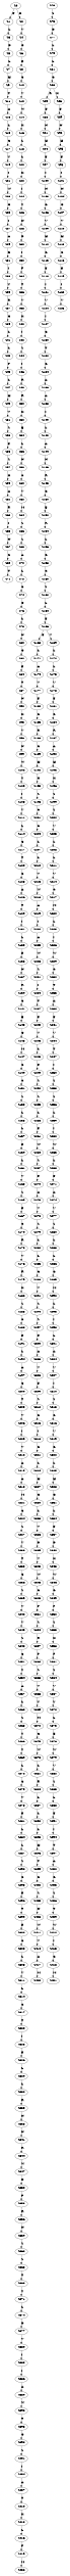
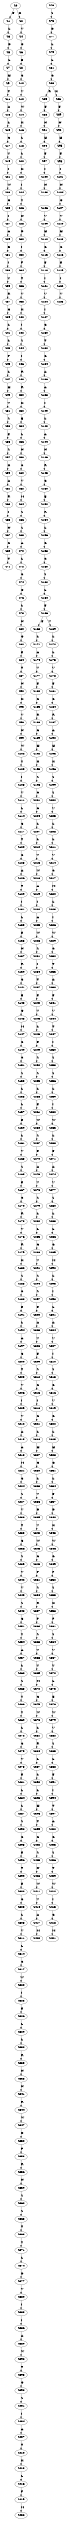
  strict digraph {
    S0
    S1
    S2
    S3
    S4
    S5
    S6
    S7
    S8
    S9
    S10
    S11
    S12
    S13
    S14
    S15
    S16
    S17
    S18
    S19
    S20
    S21
    S22
    S23
    S24
    S25
    S26
    S27
    S28
    S29
    S30
    S31
    S32
    S33
    S34
    S35
    S36
    S37
    S38
    S39
    S40
    S41
    S42
    S43
    S44
    S45
    S46
    S47
    S48
    S49
    S50
    S51
    S52
    S53
    S54
    S55
    S56
    S57
    S58
    S59
    S60
    S61
    S62
    S63
    S64
    S65
    S66
    S67
    S68
    S69
    S70
    S71
    S72
    S74
    S73
    S75
    S76
    S77
    S78
    S79
    S80
    S81
    S82
    S83
    S84
    S85
    S86
    S87
    S88
    S89
    S90
    S91
    S92
    S93
    S94
    S95
    S96
    S97
    S98
    S99
    S100
    S101
    S102
    S103
    S104
    S105
    S106
    S107
    S108
    S109
    S110
    S111
    S112
    S113
    S114
    S115
    S116
    S117
    S118
    S119
    S120
    S121
    S122
    S123
    S124
    S125
    S126
    S127
    S129
    S130
    S131
    S132
    S133
    S134
    S135
    S136
    S137
    S138
    S139
    S140
    S141
    S142
    S143
    S144
    S145
    S146
    S147
    S148
    S149
    S150
    S151
    S152
    S153
    S154
    S155
    S156
    S157
    S158
    S159
    S160
    S161
    S162
    S163
    S164
    S165
    S166
    S167
    S168
    S169
    S170
    S171
    S172
    S173
    S174
    S175
    S176
    S177
    S178
    S179
    S180
    S181
    S182
    S183
    S184
    S185
    S186
    S187
    S188
    S189
    S190
    S191
    S192
    S193
    S194
    S195
    S196
    S197
    S198
    S199
    S200
    S201
    S202
    S203
    S204
    S205
    S206
    S207
    S208
    S209
    S210
    S211
    S212
    S213
    S214
    S215
    S216
    S217
    S218
    S219
    S220
    S221
    S222
    S223
    S224
    S225
    S226
    S227
    S228
    S229
    S230
    S231
    S232
    S233
    S234
    S235
    S236
    S237
    S238
    S239
    S240
    S241
    S242
    S243
    S244
    S245
    S246
    S247
    S248
    S249
    S250
    S251
    S252
    S253
    S254
    S255
    S256
    S257
    S258
    S259
    S260
    S261
    S262
    S263
    S264
    S265
    S266
    S267
    S268
    S269
    S270
    S271
    S272
    S273
    S274
    S275
    S276
    S277
    S278
    S279
    S280
    S281
    S282
    S283
    S284
    S285
    S286
    S287
    S288
    S289
    S290
    S291
    S292
    S293
    S294
    S295
    S296
    S297
    S298
    S299
    S300
    S301
    S302
    S303
    S304
    S305
    S306
    S307
    S308
    S309
    S310
    S311
    S312
    S313
    S314
    S315
    S316
    S317
    S318
    S319
    S320
    S321
    S322
    S323
    S324
    S325
    S326
    S327
    S328
    S329
    S330
    S331
    S332
    S333
    S334
    S335
    S336
    S337
    S338
    S339
    S340
    S341
    S342
    S343
    S344
    S345
    S346
    S347
    S348
    S349
    S350
    S351
    S352
    S353
    S354
    S355
    S356
    S357
    S358
    S359
    S360
    S361
    S362
    S363
    S364
    S365
    S366
    S367
    S368
    S369
    S370
    S371
    S372
    S373
    S374
    S375
    S376
    S377
    S378
    S379
    S380
    S381
    S382
    S383
    S384
    S385
    S386
    S387
    S388
    S389
    S390
    S391
    S392
    S393
    S394
    S395
    S396
    S397
    S398
    S399
    S400
    S401
    S402
    S403
    S404
    S405
    S406
    S407
    S408
    S409
    S410
    S411
    S412
    S413
    S414
    S415
    S416
    S417
    S418
    S419
    S420
    S421
    S422
    S0 -> S1 [label=F]
    S0 -> S2 [label=K]
    S1 -> S3 [label=L]
    S2 -> S4 [label=V]
    S3 -> S5 [label=D]
    S4 -> S6 [label=Q]
    S5 -> S7 [label=L]
    S6 -> S8 [label=E]
    S7 -> S9 [label=H]
    S8 -> S10 [label=G]
    S9 -> S11 [label=T]
    S10 -> S12 [label=V]
    S11 -> S13 [label=A]
    S12 -> S14 [label=W]
    S13 -> S15 [label=L]
    S14 -> S16 [label=K]
    S15 -> S17 [label=G]
    S16 -> S18 [label=L]
    S17 -> S19 [label=Y]
    S18 -> S20 [label=L]
    S19 -> S21 [label=I]
    S20 -> S22 [label=K]
    S21 -> S23 [label=W]
    S22 -> S24 [label=I]
    S23 -> S25 [label=Q]
    S24 -> S26 [label=Y]
    S25 -> S27 [label=I]
    S26 -> S28 [label=N]
    S27 -> S29 [label=A]
    S28 -> S30 [label=D]
    S29 -> S31 [label=E]
    S30 -> S32 [label=I]
    S31 -> S33 [label=I]
    S32 -> S34 [label=P]
    S33 -> S35 [label=Y]
    S34 -> S36 [label=T]
    S35 -> S37 [label=R]
    S36 -> S38 [label=V]
    S37 -> S39 [label=Q]
    S38 -> S40 [label=K]
    S39 -> S41 [label=L]
    S40 -> S42 [label=I]
    S41 -> S43 [label=L]
    S42 -> S44 [label=S]
    S43 -> S45 [label=P]
    S44 -> S46 [label=I]
    S45 -> S47 [label=L]
    S46 -> S48 [label=R]
    S47 -> S49 [label=H]
    S48 -> S50 [label=R]
    S49 -> S51 [label=V]
    S50 -> S52 [label=K]
    S51 -> S53 [label=S]
    S52 -> S54 [label=E]
    S53 -> S55 [label=F]
    S54 -> S56 [label=L]
    S55 -> S57 [label=S]
    S56 -> S58 [label=N]
    S57 -> S59 [label=K]
    S58 -> S60 [label=C]
    S59 -> S61 [label=A]
    S60 -> S62 [label=V]
    S61 -> S63 [label=R]
    S62 -> S64 [label=M]
    S63 -> S65 [label=I]
    S64 -> S66 [label=S]
    S65 -> S67 [label=N]
    S66 -> S68 [label=S]
    S67 -> S69 [label=C]
    S68 -> S70 [label=A]
    S69 -> S71 [label=T]
    S70 -> S72 [label=L]
    S72 -> S74 [label=G]
    S74 -> S76 [label=Q]
    S73 -> S75 [label=S]
    S75 -> S77 [label=D]
    S76 -> S78 [label=L]
    S77 -> S79 [label=L]
    S78 -> S80 [label=N]
    S79 -> S81 [label=L]
    S80 -> S82 [label=Q]
    S81 -> S83 [label=G]
    S82 -> S84 [label=F]
    S83 -> S85 [label=R]
    S83 -> S86 [label=K]
    S84 -> S87 [label=T]
    S85 -> S88 [label=F]
    S86 -> S89 [label=F]
    S87 -> S90 [label=N]
    S88 -> S91 [label=N]
    S89 -> S92 [label=N]
    S90 -> S93 [label=K]
    S91 -> S94 [label=H]
    S92 -> S95 [label=H]
    S93 -> S96 [label=V]
    S94 -> S97 [label=F]
    S95 -> S98 [label=F]
    S96 -> S99 [label=N]
    S97 -> S100 [label=I]
    S98 -> S101 [label=I]
    S99 -> S102 [label=W]
    S100 -> S103 [label=N]
    S101 -> S104 [label=N]
    S102 -> S105 [label=Y]
-   S103 -> S106 [label=G]
    S104 -> S107 [label=Q]
    S105 -> S108 [label=I]
    S106 -> S109 [label=V]
    S107 -> S110 [label=V]
    S108 -> S111 [label=V]
    S109 -> S112 [label=H]
    S110 -> S113 [label=H]
    S111 -> S114 [label=L]
    S112 -> S115 [label=G]
    S113 -> S116 [label=G]
    S114 -> S117 [label=G]
    S115 -> S118 [label=F]
    S116 -> S119 [label=F]
    S117 -> S120 [label=T]
    S118 -> S121 [label=I]
    S119 -> S122 [label=I]
    S120 -> S123 [label=G]
    S121 -> S124 [label=V]
    S122 -> S125 [label=V]
    S123 -> S126 [label=A]
    S124 -> S127 [label=I]
    S126 -> S129 [label=T]
    S127 -> S130 [label=G]
    S129 -> S131 [label=I]
    S130 -> S132 [label=T]
    S131 -> S133 [label=L]
    S132 -> S134 [label=G]
    S133 -> S135 [label=F]
    S134 -> S136 [label=A]
    S135 -> S137 [label=N]
    S136 -> S138 [label=A]
    S137 -> S139 [label=R]
    S138 -> S140 [label=I]
    S139 -> S141 [label=G]
    S140 -> S142 [label=L]
    S141 -> S143 [label=E]
    S142 -> S144 [label=A]
    S143 -> S145 [label=Q]
    S144 -> S146 [label=N]
    S145 -> S147 [label=M]
    S146 -> S148 [label=R]
    S147 -> S149 [label=G]
    S148 -> S150 [label=G]
    S149 -> S151 [label=C]
    S150 -> S152 [label=E]
    S151 -> S153 [label=S]
    S152 -> S154 [label=R]
    S153 -> S155 [label=L]
    S154 -> S156 [label=L]
    S155 -> S157 [label=L]
    S156 -> S158 [label=G]
    S157 -> S159 [label=F]
    S158 -> S160 [label=C]
    S159 -> S161 [label=L]
    S160 -> S162 [label=S]
    S161 -> S163 [label=V]
    S162 -> S164 [label=L]
    S163 -> S165 [label=S]
    S164 -> S166 [label=F]
    S165 -> S167 [label=F]
    S166 -> S168 [label=F]
    S166 -> S169 [label=V]
    S167 -> S170 [label=C]
    S168 -> S171 [label=L]
    S169 -> S172 [label=L]
    S170 -> S173 [label=R]
    S171 -> S174 [label=A]
    S172 -> S175 [label=L]
    S173 -> S176 [label=V]
    S174 -> S177 [label=V]
    S175 -> S178 [label=V]
    S176 -> S179 [label=R]
    S177 -> S180 [label=F]
    S178 -> S181 [label=F]
    S179 -> S182 [label=K]
    S180 -> S183 [label=C]
    S181 -> S184 [label=C]
    S182 -> S185 [label=S]
    S183 -> S186 [label=R]
    S184 -> S187 [label=R]
    S185 -> S188 [label=C]
    S186 -> S189 [label=G]
    S187 -> S190 [label=A]
    S188 -> S191 [label=F]
    S189 -> S192 [label=H]
    S190 -> S193 [label=H]
    S191 -> S194 [label=L]
    S192 -> S195 [label=K]
    S193 -> S196 [label=K]
    S194 -> S197 [label=A]
    S195 -> S198 [label=S]
    S196 -> S199 [label=S]
    S197 -> S200 [label=G]
    S198 -> S201 [label=C]
    S199 -> S202 [label=S]
    S200 -> S203 [label=T]
    S201 -> S204 [label=C]
    S202 -> S205 [label=V]
    S203 -> S206 [label=V]
    S204 -> S207 [label=L]
    S205 -> S208 [label=L]
    S206 -> S209 [label=I]
    S207 -> S210 [label=L]
    S208 -> S211 [label=L]
    S209 -> S212 [label=V]
    S210 -> S213 [label=V]
    S211 -> S214 [label=V]
    S212 -> S215 [label=A]
    S213 -> S216 [label=W]
    S214 -> S217 [label=C]
    S215 -> S218 [label=A]
    S216 -> S219 [label=A]
    S217 -> S220 [label=M]
    S218 -> S221 [label=M]
    S219 -> S222 [label=I]
    S220 -> S223 [label=L]
    S221 -> S224 [label=G]
    S222 -> S225 [label=A]
    S223 -> S226 [label=I]
    S224 -> S227 [label=S]
    S225 -> S228 [label=W]
    S226 -> S229 [label=W]
    S227 -> S230 [label=V]
    S228 -> S231 [label=S]
    S229 -> S232 [label=C]
    S230 -> S233 [label=T]
    S231 -> S234 [label=I]
    S232 -> S235 [label=T]
    S233 -> S236 [label=G]
    S234 -> S237 [label=T]
    S235 -> S238 [label=A]
    S236 -> S239 [label=S]
    S237 -> S240 [label=F]
    S238 -> S241 [label=F]
    S239 -> S242 [label=V]
    S240 -> S243 [label=V]
    S241 -> S244 [label=V]
    S242 -> S245 [label=V]
    S243 -> S246 [label=L]
    S244 -> S247 [label=T]
    S245 -> S248 [label=S]
    S246 -> S249 [label=F]
    S247 -> S250 [label=I]
    S248 -> S251 [label=G]
    S249 -> S252 [label=S]
    S250 -> S253 [label=S]
    S251 -> S254 [label=Y]
    S252 -> S255 [label=S]
    S253 -> S256 [label=S]
    S254 -> S257 [label=A]
    S255 -> S258 [label=L]
    S256 -> S259 [label=L]
    S257 -> S260 [label=L]
    S258 -> S261 [label=F]
    S259 -> S262 [label=I]
    S260 -> S263 [label=S]
    S261 -> S264 [label=W]
    S262 -> S265 [label=W]
    S263 -> S266 [label=Y]
    S264 -> S267 [label=S]
    S265 -> S268 [label=L]
    S266 -> S269 [label=Y]
    S267 -> S270 [label=F]
    S268 -> S271 [label=F]
    S269 -> S272 [label=L]
    S270 -> S273 [label=A]
    S271 -> S274 [label=A]
    S272 -> S275 [label=G]
    S273 -> S276 [label=V]
    S274 -> S277 [label=V]
    S275 -> S278 [label=V]
    S276 -> S279 [label=S]
    S277 -> S280 [label=S]
    S278 -> S281 [label=F]
    S279 -> S282 [label=L]
    S280 -> S283 [label=L]
    S281 -> S284 [label=L]
    S282 -> S285 [label=L]
    S283 -> S286 [label=L]
    S284 -> S287 [label=L]
    S285 -> S288 [label=G]
    S286 -> S289 [label=G]
    S287 -> S290 [label=S]
    S288 -> S291 [label=V]
    S289 -> S292 [label=M]
    S290 -> S293 [label=G]
    S291 -> S294 [label=S]
    S292 -> S295 [label=L]
    S293 -> S296 [label=F]
    S294 -> S297 [label=S]
    S295 -> S298 [label=I]
    S296 -> S299 [label=T]
    S297 -> S300 [label=F]
    S298 -> S301 [label=L]
    S299 -> S302 [label=F]
    S300 -> S303 [label=A]
    S301 -> S304 [label=A]
    S302 -> S305 [label=G]
    S303 -> S306 [label=V]
    S304 -> S307 [label=V]
    S305 -> S308 [label=L]
    S306 -> S309 [label=F]
    S307 -> S310 [label=I]
    S308 -> S311 [label=V]
    S309 -> S312 [label=S]
    S310 -> S313 [label=S]
    S311 -> S314 [label=L]
    S312 -> S315 [label=C]
    S313 -> S316 [label=C]
    S314 -> S317 [label=C]
    S315 -> S318 [label=I]
    S316 -> S319 [label=V]
-   S317 -> S320 [label=T]
+   S317 -> S320 [label=W]
    S318 -> S321 [label=G]
    S319 -> S322 [label=G]
    S320 -> S323 [label=I]
    S321 -> S324 [label=L]
    S322 -> S325 [label=L]
    S323 -> S326 [label=F]
    S324 -> S327 [label=H]
    S325 -> S328 [label=H]
    S326 -> S329 [label=L]
    S327 -> S330 [label=Q]
    S328 -> S331 [label=Q]
    S329 -> S332 [label=L]
    S330 -> S333 [label=L]
    S331 -> S334 [label=L]
    S332 -> S335 [label=R]
    S333 -> S336 [label=V]
    S334 -> S337 [label=F]
    S335 -> S338 [label=N]
    S336 -> S339 [label=D]
    S337 -> S340 [label=D]
    S338 -> S341 [label=N]
    S339 -> S342 [label=V]
    S340 -> S343 [label=K]
    S341 -> S344 [label=R]
    S342 -> S345 [label=W]
    S343 -> S346 [label=W]
    S344 -> S347 [label=W]
    S345 -> S348 [label=G]
    S346 -> S349 [label=G]
    S347 -> S350 [label=D]
    S348 -> S351 [label=P]
    S349 -> S352 [label=P]
    S350 -> S353 [label=P]
    S351 -> S354 [label=S]
    S352 -> S355 [label=S]
    S353 -> S356 [label=R]
    S354 -> S357 [label=R]
    S355 -> S358 [label=K]
    S356 -> S359 [label=N]
    S357 -> S360 [label=P]
    S358 -> S361 [label=P]
    S359 -> S362 [label=S]
    S360 -> S363 [label=S]
    S361 -> S364 [label=S]
    S362 -> S365 [label=S]
    S363 -> S366 [label=V]
    S364 -> S367 [label=V]
    S365 -> S368 [label=T]
    S366 -> S369 [label=Y]
    S367 -> S370 [label=Y]
    S368 -> S371 [label=Y]
    S369 -> S372 [label=M]
    S370 -> S373 [label=L]
    S371 -> S374 [label=L]
    S372 -> S375 [label=G]
    S373 -> S376 [label=E]
    S374 -> S377 [label=D]
    S375 -> S378 [label=W]
    S376 -> S379 [label=W]
    S377 -> S380 [label=V]
    S378 -> S381 [label=L]
    S379 -> S382 [label=V]
    S380 -> S383 [label=I]
    S381 -> S384 [label=R]
    S382 -> S385 [label=S]
    S383 -> S386 [label=I]
    S384 -> S387 [label=L]
    S385 -> S388 [label=L]
    S386 -> S389 [label=A]
    S387 -> S390 [label=L]
    S388 -> S391 [label=F]
    S389 -> S392 [label=W]
    S390 -> S393 [label=L]
    S391 -> S394 [label=I]
    S392 -> S395 [label=T]
    S393 -> S396 [label=H]
    S394 -> S397 [label=T]
    S395 -> S398 [label=Q]
    S396 -> S399 [label=T]
    S397 -> S400 [label=A]
    S398 -> S401 [label=S]
    S399 -> S402 [label=G]
    S400 -> S403 [label=G]
    S401 -> S404 [label=I]
    S402 -> S405 [label=S]
    S403 -> S406 [label=S]
    S404 -> S407 [label=A]
    S405 -> S408 [label=N]
    S406 -> S409 [label=T]
    S407 -> S410 [label=T]
    S408 -> S411 [label=W]
    S409 -> S412 [label=W]
    S410 -> S413 [label=K]
    S411 -> S414 [label=V]
    S412 -> S415 [label=I]
    S413 -> S416 [label=L]
    S414 -> S417 [label=A]
    S415 -> S418 [label=G]
    S416 -> S419 [label=P]
    S417 -> S420 [label=M]
    S418 -> S421 [label=M]
    S419 -> S422 [label=M]
  }
